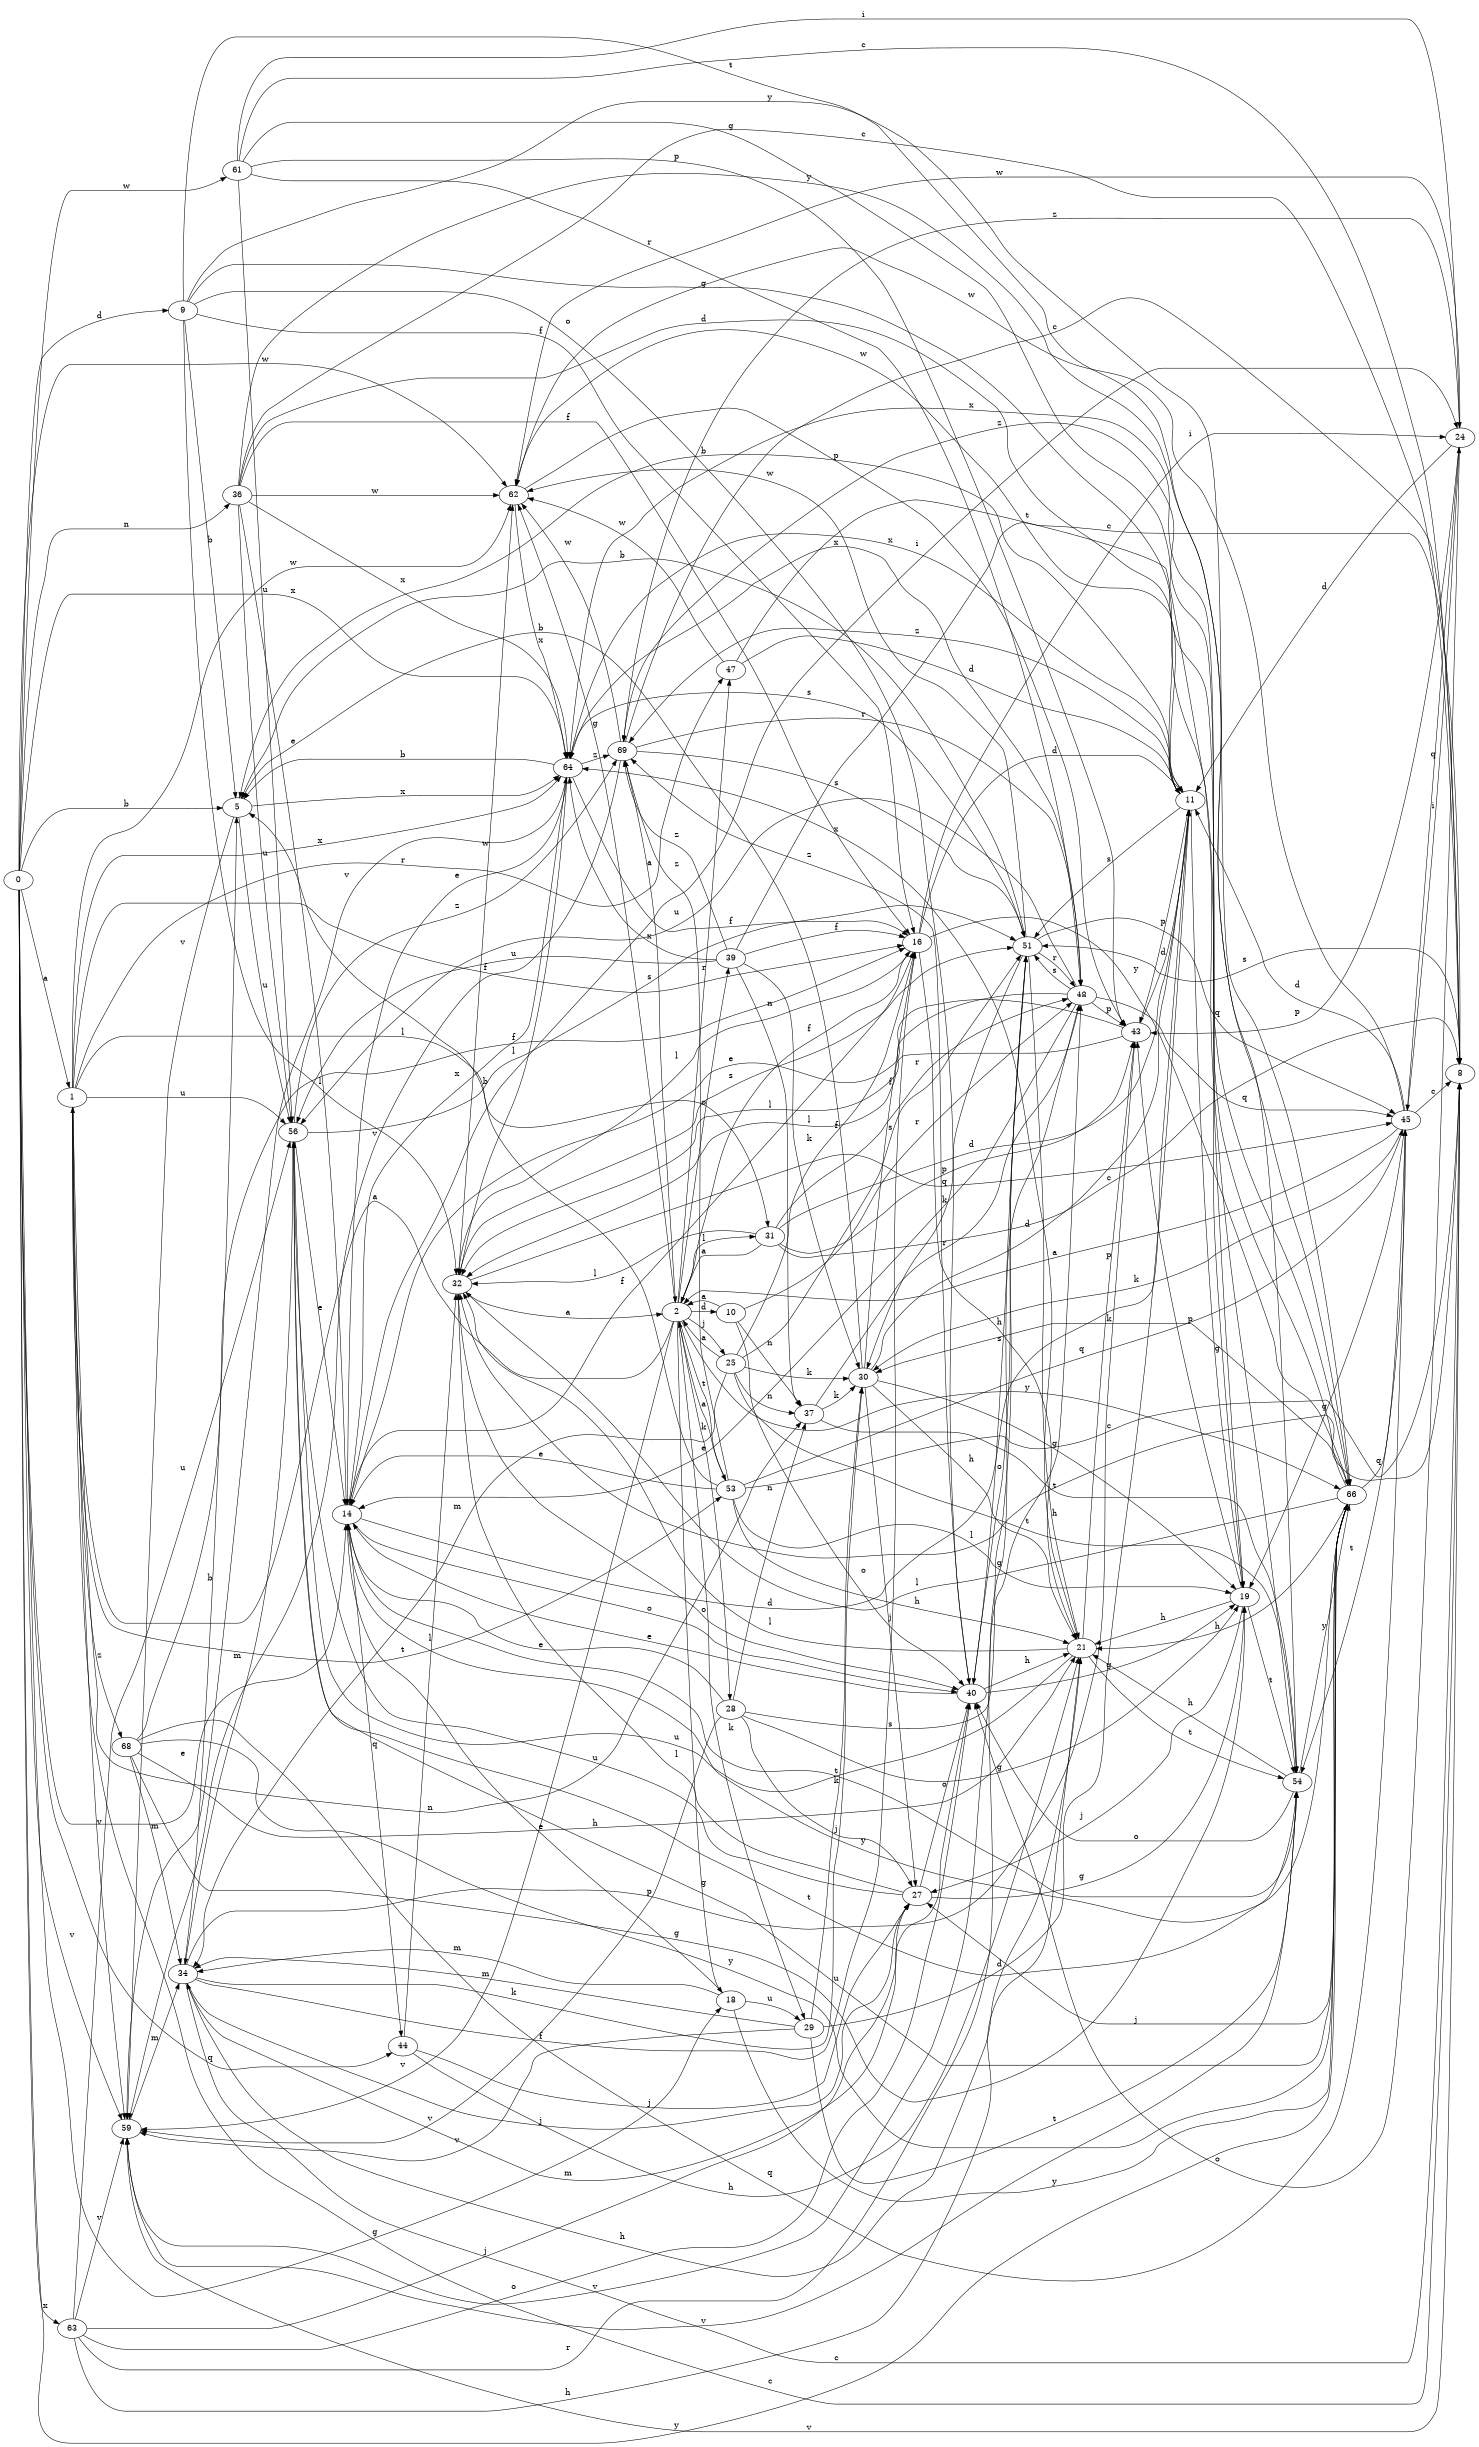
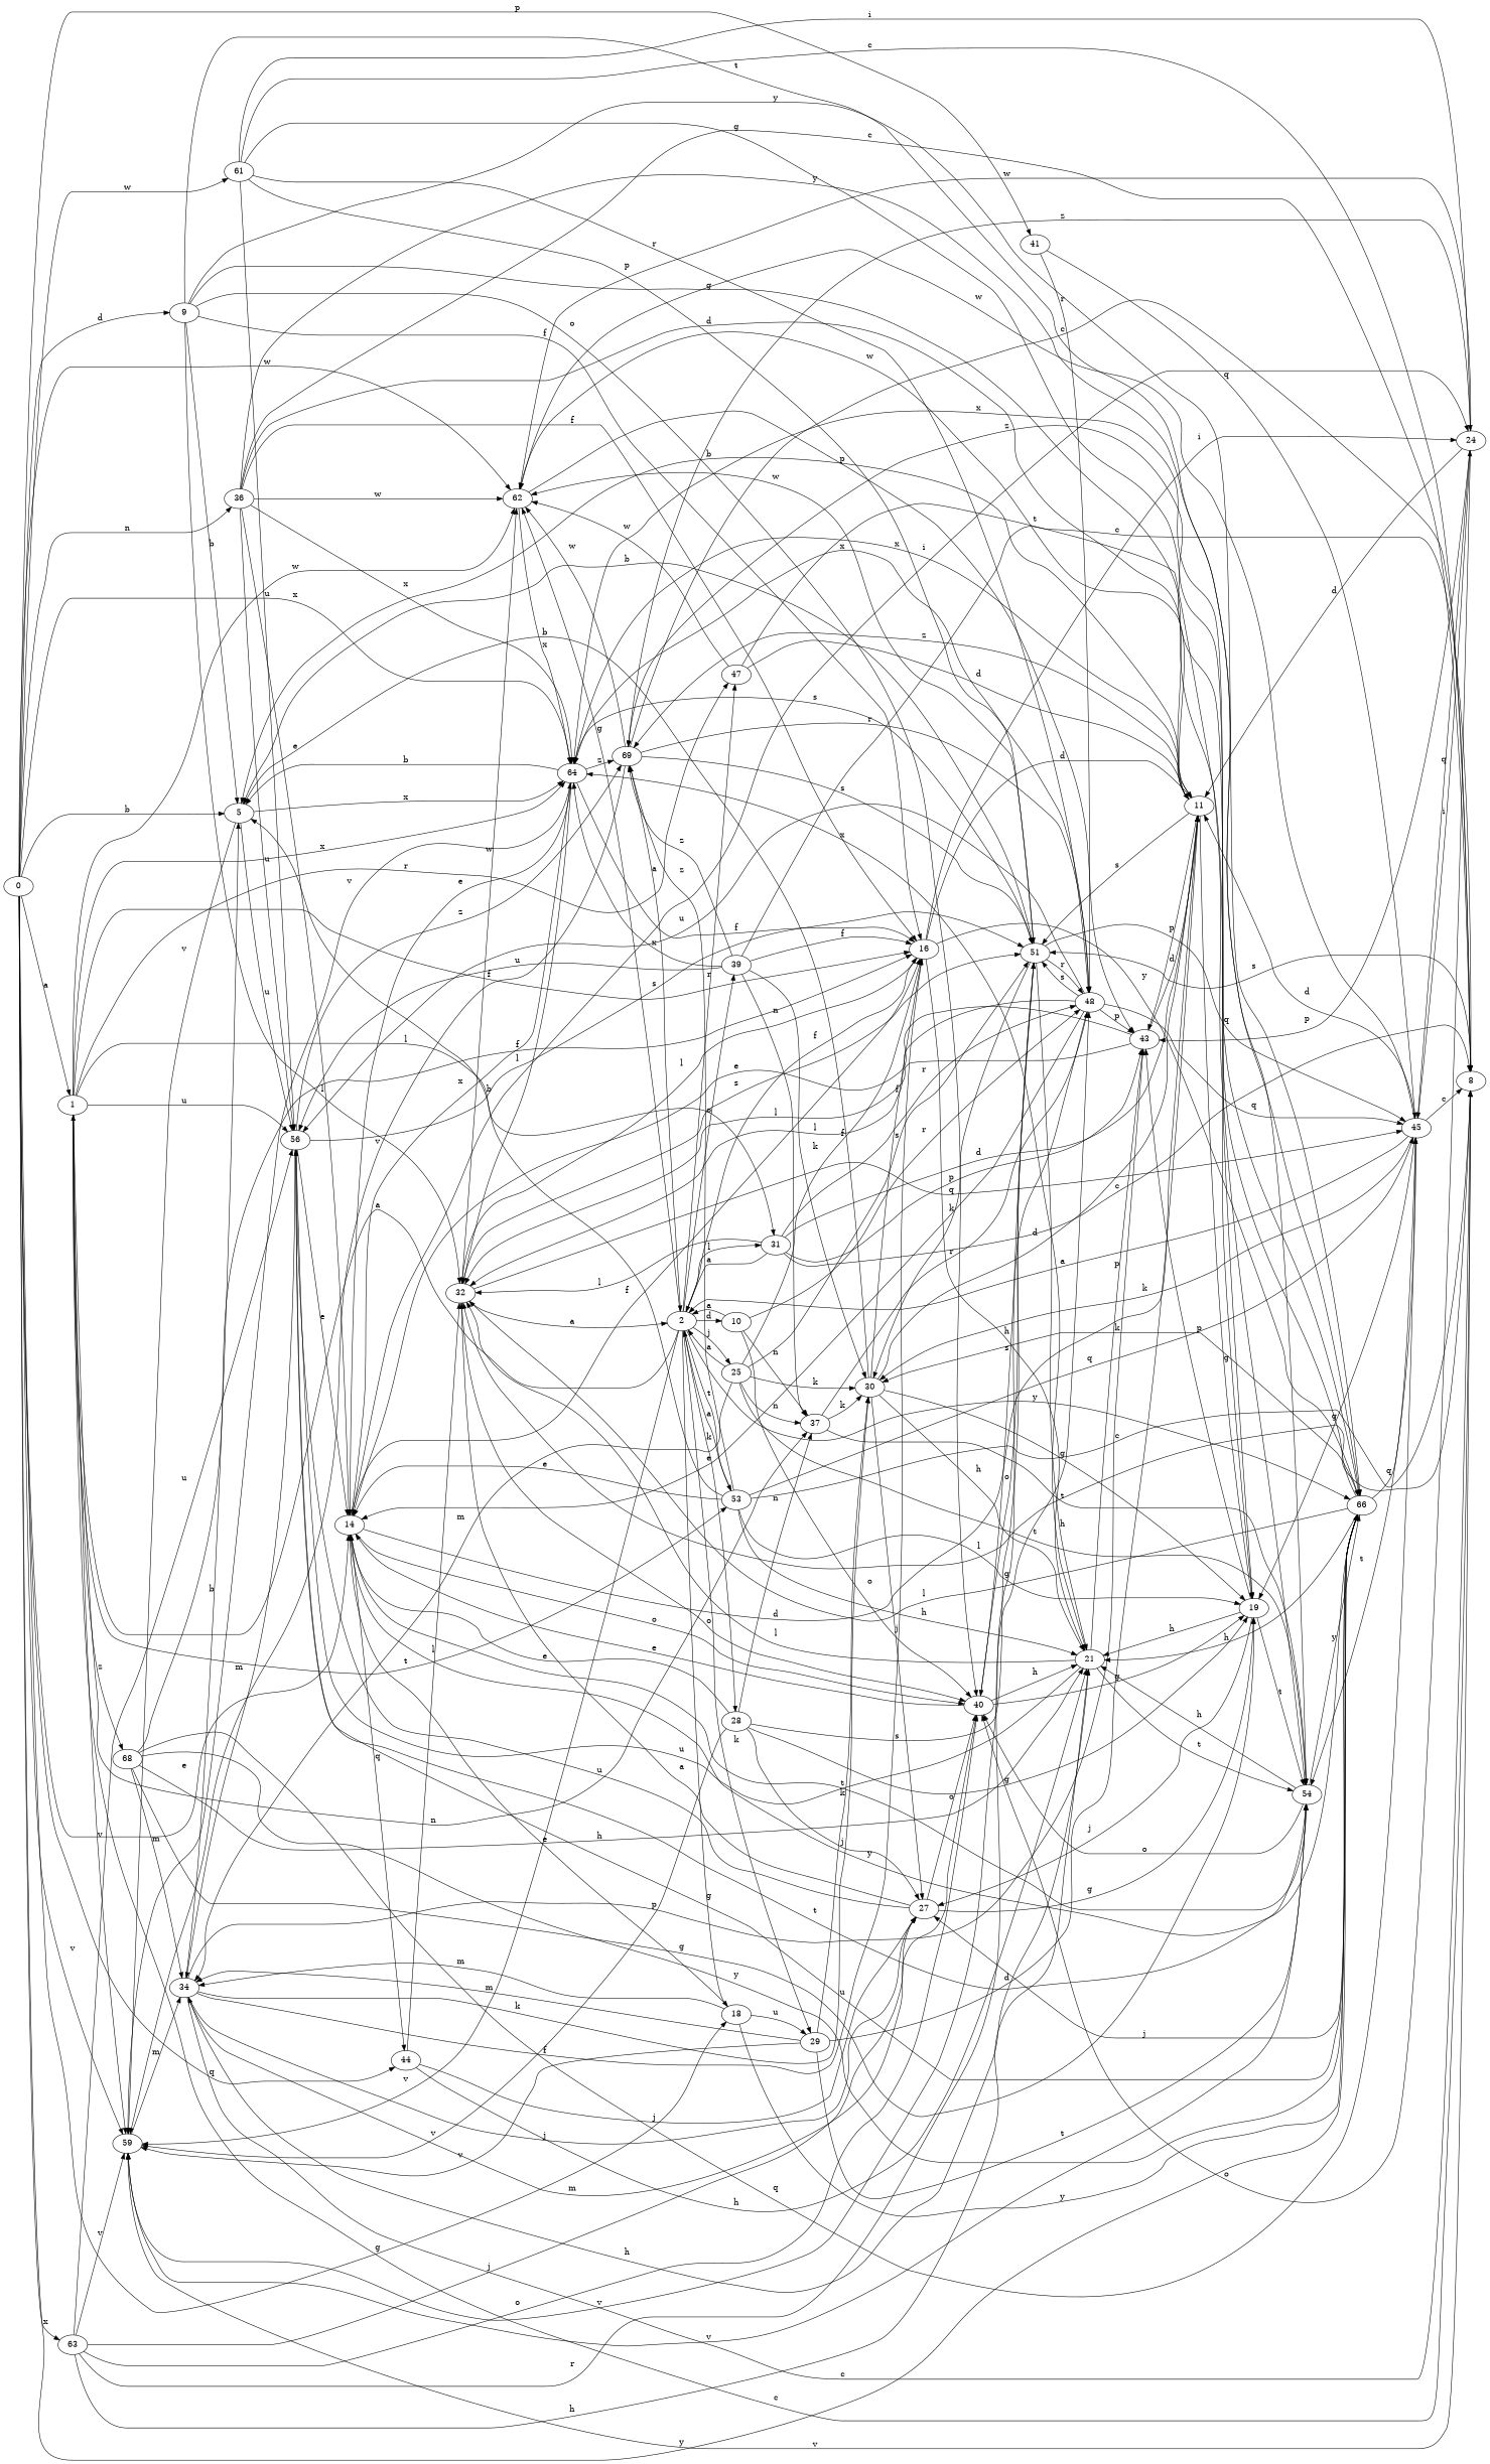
  strict digraph {
    rankdir=LR
    0
    1
    5
    9
    14
    18
    36
+   41
    44
    59
    61
    62
    63
    64
    66
    8
    16
    31
    37
    47
    53
    56
    68
    32
    19
    40
    54
    11
    24
    29
    34
    48
    45
    21
    27
    43
    51
    69
    30
    2
    10
    25
    28
    39
    0 -> 1 [label=a]
    0 -> 5 [label=b]
    0 -> 9 [label=d]
    0 -> 14 [label=e]
    0 -> 18 [label=g]
    0 -> 36 [label=n]
+   0 -> 41 [label=p]
    0 -> 44 [label=q]
    0 -> 59 [label=v]
    0 -> 61 [label=w]
    0 -> 62 [label=w]
    0 -> 63 [label=x]
    0 -> 64 [label=x]
    0 -> 66 [label=y]
    1 -> 59 [label=v]
    1 -> 62 [label=w]
    1 -> 64 [label=x]
    1 -> 8 [label=c]
    1 -> 16 [label=f]
    1 -> 31 [label=l]
    1 -> 37 [label=n]
    1 -> 47 [label=r]
    1 -> 53 [label=t]
    1 -> 56 [label=u]
    1 -> 68 [label=z]
    5 -> 59 [label=v]
    5 -> 64 [label=x]
    5 -> 56 [label=u]
    9 -> 5 [label=b]
    9 -> 66 [label=y]
    9 -> 16 [label=f]
    9 -> 32 [label=l]
    9 -> 19 [label=g]
    9 -> 40 [label=o]
    9 -> 54 [label=t]
    14 -> 44 [label=q]
    14 -> 64 [label=x]
    14 -> 66 [label=y]
    14 -> 16 [label=f]
    14 -> 40 [label=o]
    14 -> 54 [label=t]
    14 -> 11 [label=d]
    14 -> 24 [label=i]
    18 -> 14 [label=e]
    18 -> 66 [label=y]
    18 -> 29 [label=u]
    18 -> 34 [label=m]
    36 -> 14 [label=e]
    36 -> 62 [label=w]
    36 -> 64 [label=x]
    36 -> 66 [label=y]
    36 -> 8 [label=c]
    36 -> 16 [label=f]
    36 -> 56 [label=u]
    36 -> 11 [label=d]
+   41 -> 48 [label=r]
+   41 -> 45 [label=q]
    44 -> 32 [label=l]
    44 -> 21 [label=h]
    44 -> 27 [label=j]
    59 -> 34 [label=m]
    61 -> 8 [label=c]
    61 -> 56 [label=u]
    61 -> 19 [label=g]
    61 -> 24 [label=i]
    61 -> 48 [label=r]
-   61 -> 43 [label=p]
+   61 -> 51 [label=p]
    62 -> 64 [label=x]
    62 -> 43 [label=p]
    63 -> 59 [label=v]
    63 -> 56 [label=u]
    63 -> 40 [label=o]
    63 -> 48 [label=r]
    63 -> 21 [label=h]
    63 -> 27 [label=j]
    64 -> 5 [label=b]
    64 -> 14 [label=e]
    64 -> 59 [label=v]
    64 -> 16 [label=f]
    64 -> 32 [label=l]
    64 -> 51 [label=s]
    64 -> 69 [label=z]
    66 -> 64 [label=x]
    66 -> 56 [label=u]
    66 -> 32 [label=l]
    66 -> 45 [label=q]
    66 -> 21 [label=h]
    66 -> 27 [label=j]
    66 -> 69 [label=z]
    66 -> 30 [label=k]
    8 -> 59 [label=v]
    8 -> 32 [label=l]
    8 -> 51 [label=s]
    16 -> 66 [label=y]
    16 -> 32 [label=l]
    16 -> 11 [label=d]
    16 -> 24 [label=i]
    16 -> 21 [label=h]
    31 -> 8 [label=c]
    31 -> 32 [label=l]
    31 -> 11 [label=d]
    31 -> 48 [label=r]
    31 -> 43 [label=p]
    31 -> 2 [label=a]
    37 -> 54 [label=t]
    37 -> 48 [label=r]
    37 -> 30 [label=k]
    47 -> 62 [label=w]
    47 -> 54 [label=t]
    47 -> 11 [label=d]
    53 -> 5 [label=b]
    53 -> 14 [label=e]
    53 -> 8 [label=c]
    53 -> 19 [label=g]
    53 -> 45 [label=q]
    53 -> 21 [label=h]
    53 -> 69 [label=z]
    53 -> 2 [label=a]
    56 -> 14 [label=e]
    56 -> 54 [label=t]
    56 -> 34 [label=m]
    56 -> 51 [label=s]
    56 -> 69 [label=z]
    68 -> 66 [label=y]
    68 -> 16 [label=f]
    68 -> 19 [label=g]
    68 -> 34 [label=m]
    68 -> 45 [label=q]
    68 -> 21 [label=h]
    32 -> 62 [label=w]
    32 -> 40 [label=o]
    32 -> 45 [label=q]
    32 -> 51 [label=s]
    32 -> 2 [label=a]
    19 -> 54 [label=t]
    19 -> 21 [label=h]
    19 -> 27 [label=j]
    19 -> 43 [label=p]
    40 -> 14 [label=e]
    40 -> 19 [label=g]
    40 -> 34 [label=m]
    40 -> 21 [label=h]
    40 -> 51 [label=s]
-   40 -> 69 [label=z]
    54 -> 59 [label=v]
    54 -> 66 [label=y]
    54 -> 40 [label=o]
    54 -> 21 [label=h]
    11 -> 5 [label=b]
    11 -> 62 [label=w]
    11 -> 64 [label=x]
    11 -> 19 [label=g]
    11 -> 43 [label=p]
    11 -> 51 [label=s]
    11 -> 69 [label=z]
    24 -> 62 [label=w]
    24 -> 40 [label=o]
    24 -> 11 [label=d]
    24 -> 45 [label=q]
    24 -> 43 [label=p]
    24 -> 69 [label=z]
    29 -> 59 [label=v]
    29 -> 54 [label=t]
    29 -> 11 [label=d]
    29 -> 34 [label=m]
    29 -> 30 [label=k]
    34 -> 5 [label=b]
    34 -> 8 [label=c]
    34 -> 16 [label=f]
    34 -> 21 [label=h]
    34 -> 27 [label=j]
    34 -> 43 [label=p]
    34 -> 30 [label=k]
    48 -> 14 [label=e]
    48 -> 59 [label=v]
    48 -> 64 [label=x]
    48 -> 56 [label=u]
    48 -> 32 [label=l]
    48 -> 45 [label=q]
    48 -> 43 [label=p]
    48 -> 51 [label=s]
    45 -> 62 [label=w]
    45 -> 8 [label=c]
    45 -> 19 [label=g]
    45 -> 54 [label=t]
    45 -> 11 [label=d]
    45 -> 24 [label=i]
    45 -> 30 [label=k]
    45 -> 2 [label=a]
    21 -> 64 [label=x]
    21 -> 56 [label=u]
    21 -> 32 [label=l]
    21 -> 54 [label=t]
    21 -> 43 [label=p]
    27 -> 56 [label=u]
-   27 -> 32 [label=l]
+   27 -> 32 [label=a]
    27 -> 19 [label=g]
    27 -> 40 [label=o]
    43 -> 14 [label=e]
    43 -> 32 [label=l]
    43 -> 11 [label=d]
    51 -> 5 [label=b]
    51 -> 62 [label=w]
    51 -> 40 [label=o]
    51 -> 48 [label=r]
    51 -> 45 [label=q]
    51 -> 21 [label=h]
    51 -> 30 [label=k]
    69 -> 59 [label=v]
    69 -> 62 [label=w]
    69 -> 8 [label=c]
    69 -> 48 [label=r]
    69 -> 51 [label=s]
    69 -> 2 [label=a]
    30 -> 5 [label=b]
    30 -> 16 [label=f]
    30 -> 19 [label=g]
    30 -> 11 [label=d]
    30 -> 21 [label=h]
    30 -> 27 [label=j]
    2 -> 1 [label=a]
    2 -> 18 [label=g]
    2 -> 59 [label=v]
    2 -> 62 [label=g]
    2 -> 66 [label=y]
    2 -> 16 [label=f]
    2 -> 31 [label=l]
    2 -> 47 [label=r]
    2 -> 53 [label=t]
    2 -> 29 [label=k]
    2 -> 10 [label=d]
    2 -> 25 [label=j]
    2 -> 28 [label=k]
    2 -> 39 [label=o]
    10 -> 37 [label=n]
    10 -> 40 [label=o]
    10 -> 48 [label=r]
    10 -> 2 [label=a]
    25 -> 16 [label=f]
    25 -> 37 [label=n]
    25 -> 54 [label=t]
    25 -> 34 [label=m]
    25 -> 51 [label=s]
    25 -> 30 [label=k]
    25 -> 2 [label=a]
    28 -> 14 [label=e]
    28 -> 59 [label=v]
    28 -> 37 [label=n]
    28 -> 19 [label=g]
    28 -> 27 [label=j]
    28 -> 51 [label=s]
    39 -> 64 [label=x]
    39 -> 8 [label=c]
    39 -> 16 [label=f]
    39 -> 37 [label=n]
    39 -> 56 [label=u]
    39 -> 69 [label=z]
    39 -> 30 [label=k]
  }
